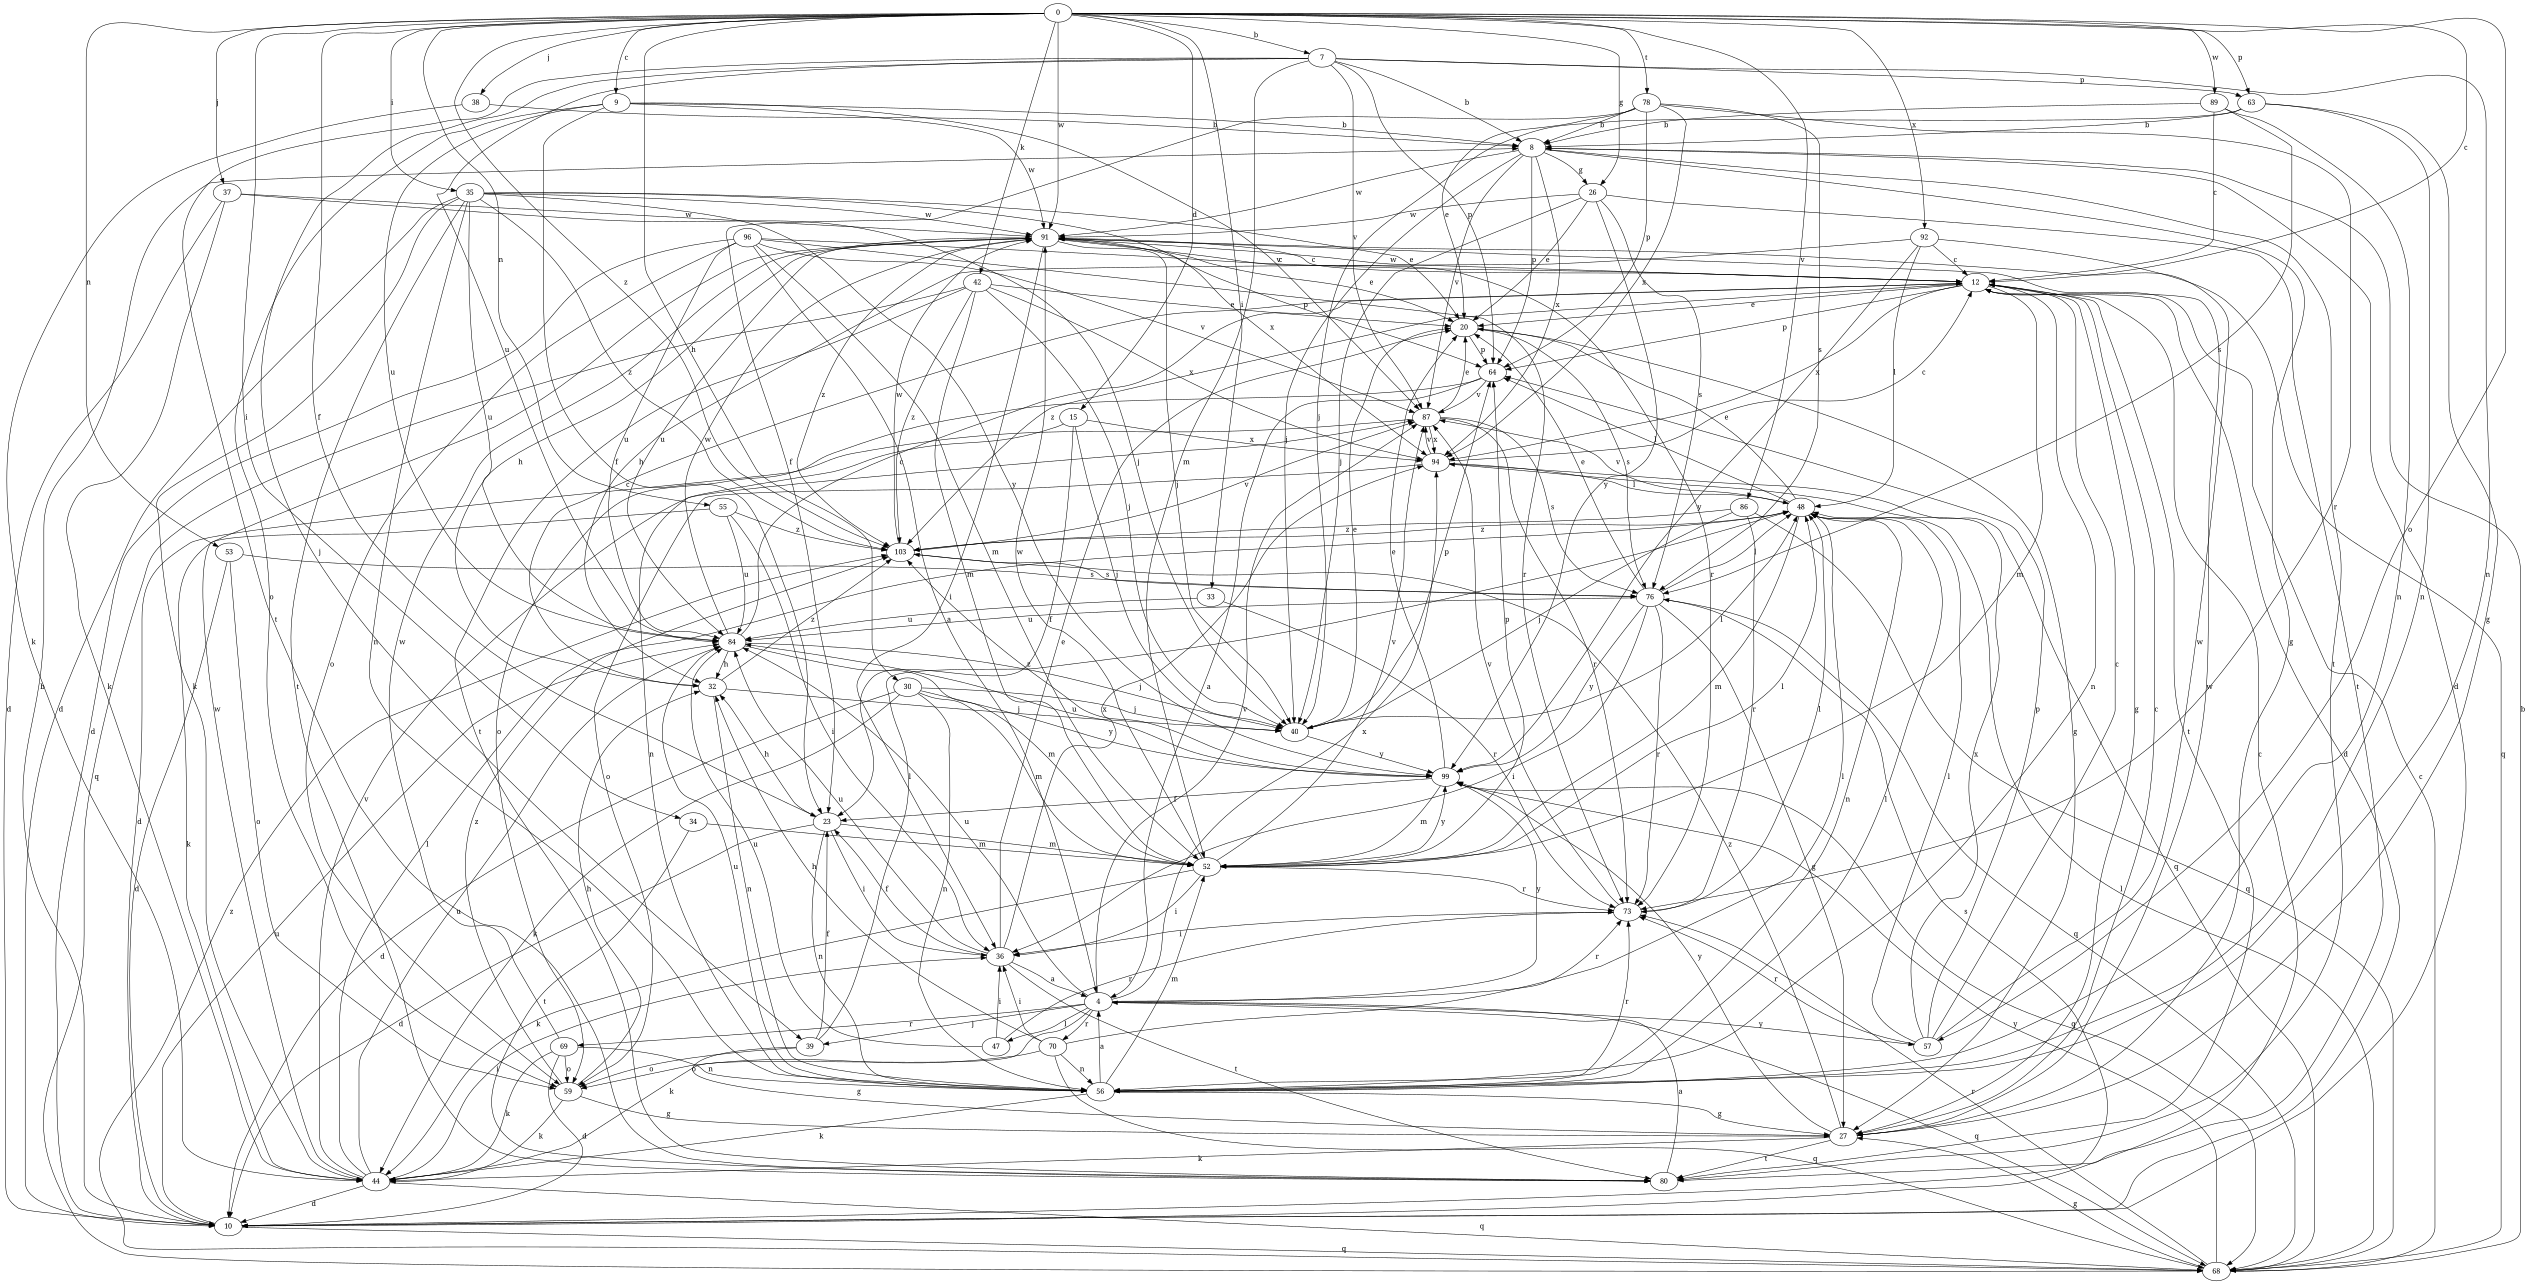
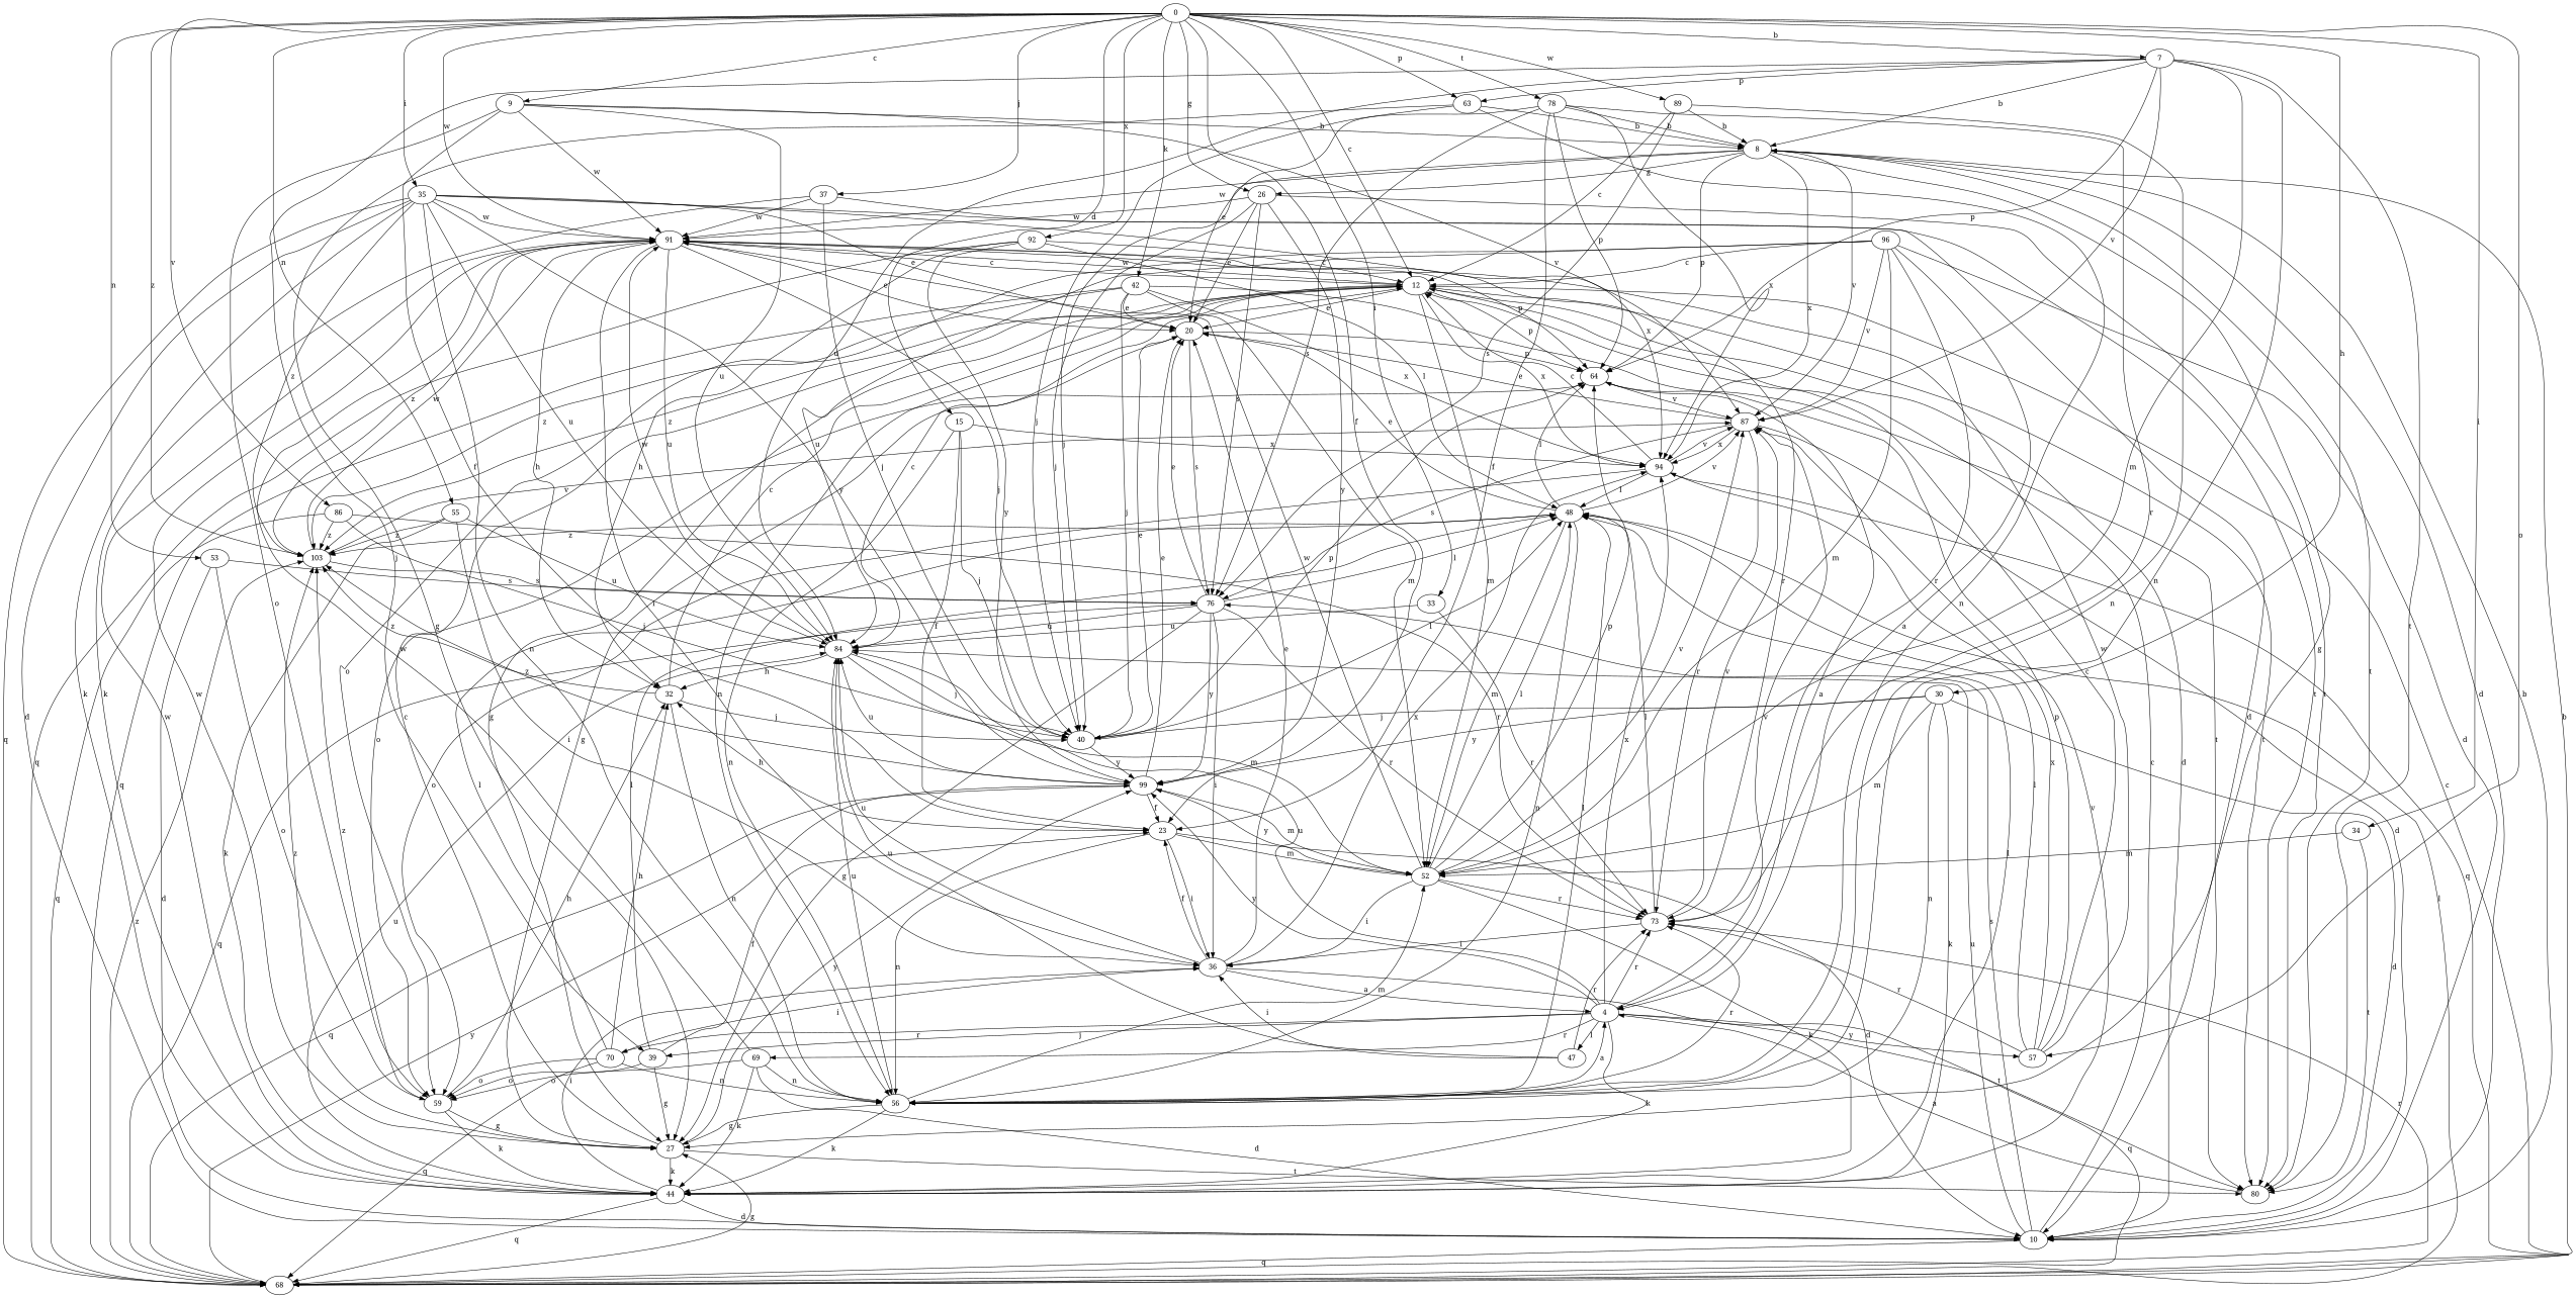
  strict digraph {
    fontname="Noto Serif"
    node [fontname="Noto Serif"]
    edge [fontname="Noto Serif"]
    0
    7
    9
    12
    15
    23
    26
    30
    33
    34
    35
    37
-   38
    42
    53
    55
    57
    63
    78
    86
    89
    91
    92
    103
    39
    84
    87
    8
    52
    56
    64
    80
    59
    94
    n35 [label=10]
    27
    20
    40
    32
    36
    99
    76
    44
    73
    68
    48
    4
    47
    69
    70
    96
    0 -> 7 [label=b]
    0 -> 9 [label=c]
    0 -> 12 [label=c]
    0 -> 15 [label=d]
    0 -> 23 [label=f]
    0 -> 26 [label=g]
    0 -> 30 [label=h]
    0 -> 33 [label=i]
    0 -> 34 [label=i]
    0 -> 35 [label=i]
    0 -> 37 [label=j]
-   0 -> 38 [label=j]
    0 -> 42 [label=k]
    0 -> 53 [label=n]
    0 -> 55 [label=n]
    0 -> 57 [label=o]
    0 -> 63 [label=p]
    0 -> 78 [label=t]
    0 -> 86 [label=v]
    0 -> 89 [label=w]
    0 -> 91 [label=w]
    0 -> 92 [label=x]
    0 -> 103 [label=z]
    7 -> 63 [label=p]
    7 -> 39 [label=j]
    7 -> 84 [label=u]
    7 -> 87 [label=v]
    7 -> 8 [label=b]
    7 -> 52 [label=m]
    7 -> 56 [label=n]
    7 -> 64 [label=p]
    7 -> 80 [label=t]
    9 -> 23 [label=f]
    9 -> 91 [label=w]
    9 -> 84 [label=u]
    9 -> 87 [label=v]
    9 -> 8 [label=b]
    9 -> 59 [label=o]
    12 -> 91 [label=w]
    12 -> 103 [label=z]
    12 -> 52 [label=m]
    12 -> 56 [label=n]
    12 -> 64 [label=p]
    12 -> 80 [label=t]
    12 -> 94 [label=x]
    12 -> n35 [label=d]
    12 -> 27 [label=g]
    12 -> 20 [label=e]
    15 -> 23 [label=f]
    15 -> 56 [label=n]
    15 -> 94 [label=x]
    15 -> 40 [label=j]
    23 -> 52 [label=m]
    23 -> 56 [label=n]
    23 -> n35 [label=d]
    23 -> 32 [label=h]
    23 -> 36 [label=i]
    26 -> 91 [label=w]
    26 -> 80 [label=t]
    26 -> 20 [label=e]
    26 -> 40 [label=j]
    26 -> 99 [label=y]
    26 -> 76 [label=s]
    30 -> 52 [label=m]
    30 -> 56 [label=n]
    30 -> n35 [label=d]
    30 -> 40 [label=j]
    30 -> 99 [label=y]
    30 -> 44 [label=k]
    33 -> 84 [label=u]
    33 -> 73 [label=r]
    34 -> 52 [label=m]
    34 -> 80 [label=t]
    35 -> 91 [label=w]
    35 -> 103 [label=z]
    35 -> 84 [label=u]
    35 -> 56 [label=n]
    35 -> 80 [label=t]
    35 -> 94 [label=x]
    35 -> n35 [label=d]
    35 -> 20 [label=e]
    35 -> 99 [label=y]
    35 -> 44 [label=k]
+   35 -> 68 [label=q]
    37 -> 91 [label=w]
    37 -> n35 [label=d]
    37 -> 40 [label=j]
    37 -> 44 [label=k]
-   38 -> 8 [label=b]
-   38 -> 44 [label=k]
    42 -> 103 [label=z]
    42 -> 52 [label=m]
    42 -> 80 [label=t]
    42 -> 94 [label=x]
    42 -> 20 [label=e]
    42 -> 40 [label=j]
    42 -> 68 [label=q]
    53 -> 59 [label=o]
    53 -> n35 [label=d]
    53 -> 76 [label=s]
    55 -> 103 [label=z]
    55 -> 84 [label=u]
    55 -> 36 [label=i]
    55 -> 44 [label=k]
    57 -> 12 [label=c]
    57 -> 91 [label=w]
    57 -> 64 [label=p]
    57 -> 94 [label=x]
    57 -> 73 [label=r]
    57 -> 48 [label=l]
    63 -> 8 [label=b]
    63 -> 56 [label=n]
    63 -> 27 [label=g]
    63 -> 40 [label=j]
    78 -> 23 [label=f]
    78 -> 8 [label=b]
    78 -> 64 [label=p]
    78 -> 94 [label=x]
    78 -> 20 [label=e]
    78 -> 76 [label=s]
    78 -> 73 [label=r]
    86 -> 103 [label=z]
    86 -> 40 [label=j]
    86 -> 73 [label=r]
    86 -> 68 [label=q]
    89 -> 12 [label=c]
    89 -> 8 [label=b]
    89 -> 56 [label=n]
    89 -> 76 [label=s]
    91 -> 12 [label=c]
    91 -> 103 [label=z]
    91 -> 84 [label=u]
    91 -> 64 [label=p]
    91 -> 20 [label=e]
    91 -> 40 [label=j]
    91 -> 32 [label=h]
    91 -> 36 [label=i]
    91 -> 73 [label=r]
    92 -> 12 [label=c]
    92 -> 32 [label=h]
    92 -> 99 [label=y]
    92 -> 68 [label=q]
    92 -> 48 [label=l]
    103 -> 91 [label=w]
    103 -> 87 [label=v]
    103 -> 76 [label=s]
    39 -> 23 [label=f]
    39 -> 59 [label=o]
    39 -> 27 [label=g]
    39 -> 48 [label=l]
    84 -> 12 [label=c]
    84 -> 91 [label=w]
    84 -> 52 [label=m]
    84 -> 40 [label=j]
    84 -> 32 [label=h]
    87 -> 94 [label=x]
    87 -> n35 [label=d]
    87 -> 20 [label=e]
    87 -> 76 [label=s]
    87 -> 73 [label=r]
    8 -> 26 [label=g]
    8 -> 91 [label=w]
    8 -> 87 [label=v]
    8 -> 64 [label=p]
    8 -> 80 [label=t]
    8 -> 94 [label=x]
    8 -> n35 [label=d]
    8 -> 27 [label=g]
    8 -> 40 [label=j]
    52 -> 91 [label=w]
    52 -> 87 [label=v]
    52 -> 64 [label=p]
    52 -> 36 [label=i]
    52 -> 99 [label=y]
    52 -> 44 [label=k]
    52 -> 73 [label=r]
    52 -> 48 [label=l]
    56 -> 84 [label=u]
    56 -> 52 [label=m]
    56 -> 27 [label=g]
    56 -> 44 [label=k]
    56 -> 73 [label=r]
    56 -> 48 [label=l]
    56 -> 4 [label=a]
    64 -> 87 [label=v]
    64 -> 59 [label=o]
    64 -> 4 [label=a]
    80 -> 4 [label=a]
    59 -> 103 [label=z]
    59 -> 27 [label=g]
    59 -> 32 [label=h]
    59 -> 44 [label=k]
    94 -> 12 [label=c]
    94 -> 87 [label=v]
    94 -> 59 [label=o]
    94 -> 68 [label=q]
    94 -> 48 [label=l]
    n35 -> 12 [label=c]
    n35 -> 84 [label=u]
    n35 -> 8 [label=b]
    n35 -> 76 [label=s]
    n35 -> 68 [label=q]
    27 -> 12 [label=c]
    27 -> 91 [label=w]
    27 -> 103 [label=z]
    27 -> 80 [label=t]
    27 -> 99 [label=y]
    27 -> 44 [label=k]
    20 -> 64 [label=p]
    20 -> 27 [label=g]
    20 -> 76 [label=s]
    40 -> 64 [label=p]
    40 -> 20 [label=e]
    40 -> 99 [label=y]
    40 -> 48 [label=l]
    32 -> 12 [label=c]
    32 -> 103 [label=z]
    32 -> 56 [label=n]
    32 -> 40 [label=j]
    36 -> 23 [label=f]
    36 -> 84 [label=u]
    36 -> 80 [label=t]
    36 -> 94 [label=x]
    36 -> 20 [label=e]
    36 -> 4 [label=a]
    99 -> 23 [label=f]
    99 -> 103 [label=z]
    99 -> 84 [label=u]
    99 -> 52 [label=m]
    99 -> 20 [label=e]
    99 -> 68 [label=q]
    76 -> 84 [label=u]
    76 -> 27 [label=g]
    76 -> 20 [label=e]
    76 -> 36 [label=i]
    76 -> 99 [label=y]
    76 -> 73 [label=r]
    76 -> 68 [label=q]
    76 -> 48 [label=l]
    44 -> 91 [label=w]
    44 -> 84 [label=u]
    44 -> 87 [label=v]
    44 -> n35 [label=d]
    44 -> 36 [label=i]
    44 -> 68 [label=q]
    44 -> 48 [label=l]
    73 -> 87 [label=v]
    73 -> 36 [label=i]
    73 -> 48 [label=l]
    68 -> 12 [label=c]
    68 -> 103 [label=z]
    68 -> 8 [label=b]
    68 -> 27 [label=g]
    68 -> 99 [label=y]
    68 -> 73 [label=r]
    68 -> 48 [label=l]
    48 -> 103 [label=z]
    48 -> 87 [label=v]
    48 -> 52 [label=m]
    48 -> 56 [label=n]
    48 -> 64 [label=l]
    48 -> 20 [label=e]
    4 -> 57 [label=y]
    4 -> 39 [label=j]
    4 -> 84 [label=u]
    4 -> 87 [label=v]
    4 -> 94 [label=x]
    4 -> 99 [label=y]
    4 -> 44 [label=k]
    4 -> 73 [label=r]
    4 -> 68 [label=q]
    4 -> 47 [label=l]
    4 -> 69 [label=r]
    4 -> 70 [label=r]
    47 -> 84 [label=u]
    47 -> 36 [label=i]
    47 -> 73 [label=r]
    69 -> 91 [label=w]
    69 -> 56 [label=n]
    69 -> 59 [label=o]
    69 -> n35 [label=d]
    69 -> 44 [label=k]
    70 -> 56 [label=n]
    70 -> 59 [label=o]
    70 -> 32 [label=h]
    70 -> 36 [label=i]
    70 -> 68 [label=q]
    70 -> 48 [label=l]
    96 -> 12 [label=c]
    96 -> 84 [label=u]
    96 -> 87 [label=v]
    96 -> 52 [label=m]
    96 -> 59 [label=o]
    96 -> n35 [label=d]
    96 -> 73 [label=r]
    96 -> 4 [label=a]
  }
